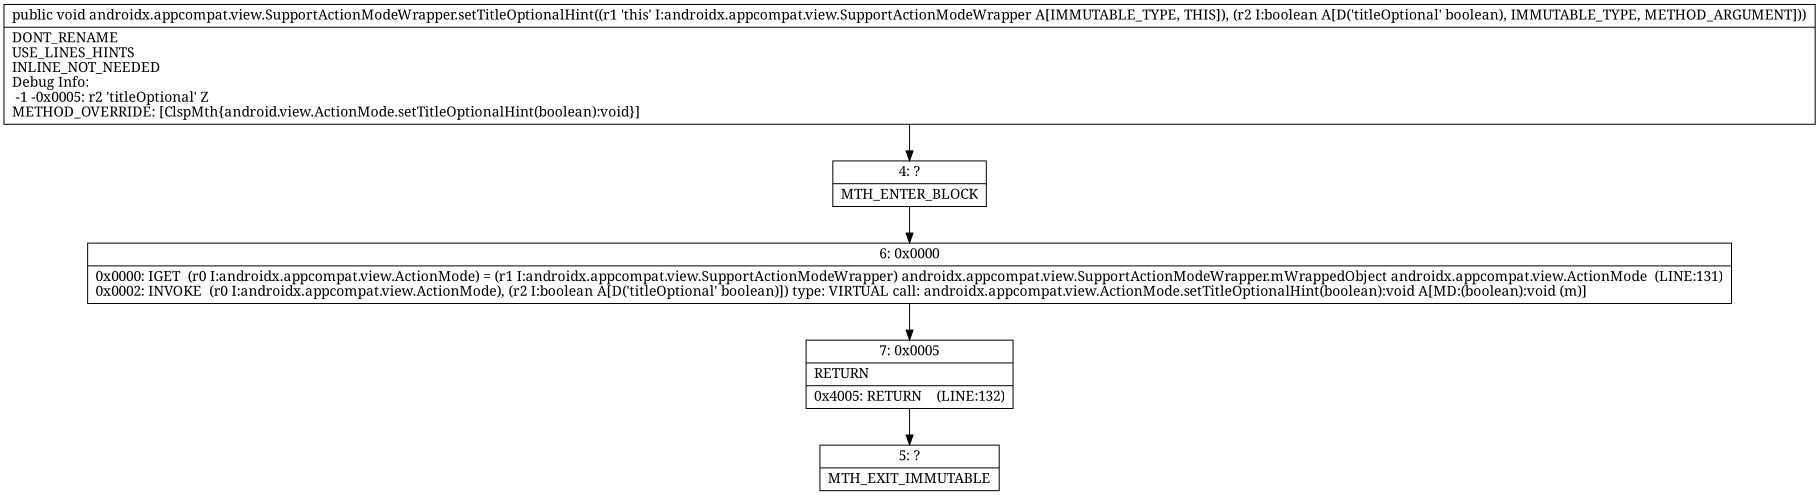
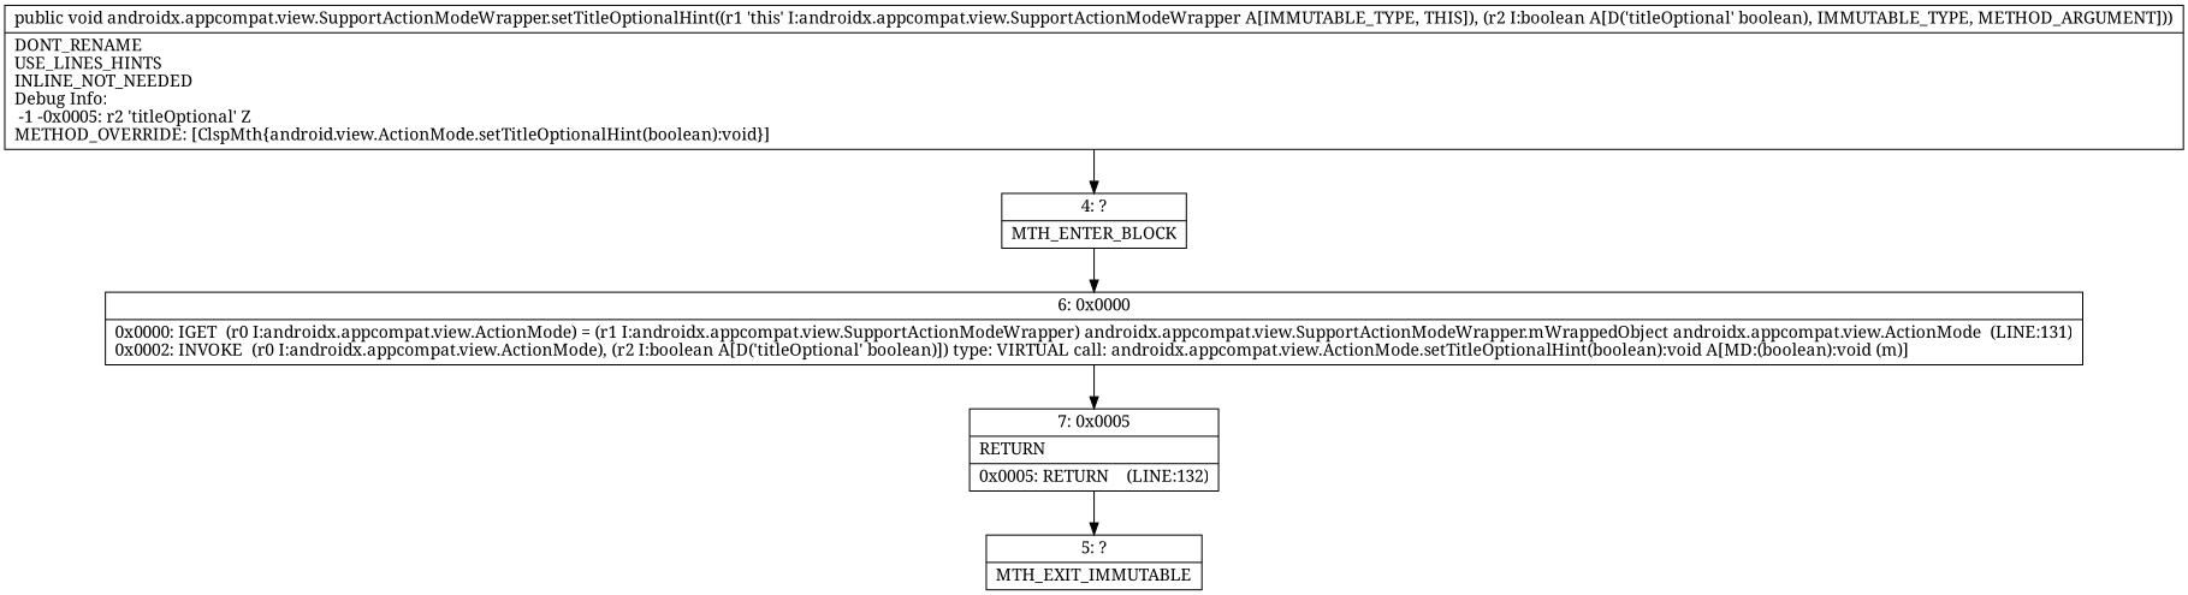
  digraph {
    fontname="Noto Serif"
    node [fontname="Noto Serif" shape=record]
    edge [fontname="Noto Serif"]
    n1 [label="{4\:\ ?|MTH_ENTER_BLOCK\l}"]
    n2 [label="{6\:\ 0x0000|0x0000: IGET  (r0 I:androidx.appcompat.view.ActionMode) = (r1 I:androidx.appcompat.view.SupportActionModeWrapper) androidx.appcompat.view.SupportActionModeWrapper.mWrappedObject androidx.appcompat.view.ActionMode  (LINE:131)\l0x0002: INVOKE  (r0 I:androidx.appcompat.view.ActionMode), (r2 I:boolean A[D('titleOptional' boolean)]) type: VIRTUAL call: androidx.appcompat.view.ActionMode.setTitleOptionalHint(boolean):void A[MD:(boolean):void (m)]\l}"]
-   n3 [label="{7\:\ 0x0005|RETURN\l|0x4005: RETURN    (LINE:132)\l}"]
+   n3 [label="{7\:\ 0x0005|RETURN\l|0x0005: RETURN    (LINE:132)\l}"]
    n4 [label="{5\:\ ?|MTH_EXIT_IMMUTABLE\l}"]
    n5 [label="{public void androidx.appcompat.view.SupportActionModeWrapper.setTitleOptionalHint((r1 'this' I:androidx.appcompat.view.SupportActionModeWrapper A[IMMUTABLE_TYPE, THIS]), (r2 I:boolean A[D('titleOptional' boolean), IMMUTABLE_TYPE, METHOD_ARGUMENT]))  | DONT_RENAME\lUSE_LINES_HINTS\lINLINE_NOT_NEEDED\lDebug Info:\l  \-1 \-0x0005: r2 'titleOptional' Z\lMETHOD_OVERRIDE: [ClspMth\{android.view.ActionMode.setTitleOptionalHint(boolean):void\}]\l}"]
    n1 -> n2
    n2 -> n3
    n3 -> n4
    n5 -> n1
  }
